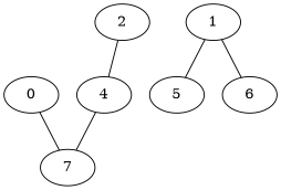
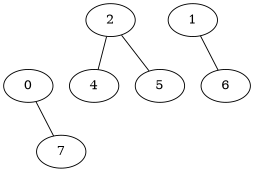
  graph {
    node [type=corner]
    edge [frequency=1 type0=line]
    0 [x=187 y=3]
    7 [x=56 y=393]
    6 [x=429 y=252]
    1 [type=intersection x=456 y=264]
    5 [type=endpoint x=489 y=249]
    2 [x=424 y=262]
    4 [x=333 y=509]
    0 -- 7 [angle0=-1.25]
    1 -- 6 [angle0=.42]
-   1 -- 5 [angle0=-.43]
+   2 -- 5 [angle0=-.43]
    2 -- 4 [angle0=-1.22]
-   4 -- 7 [angle0=.40]
  }
